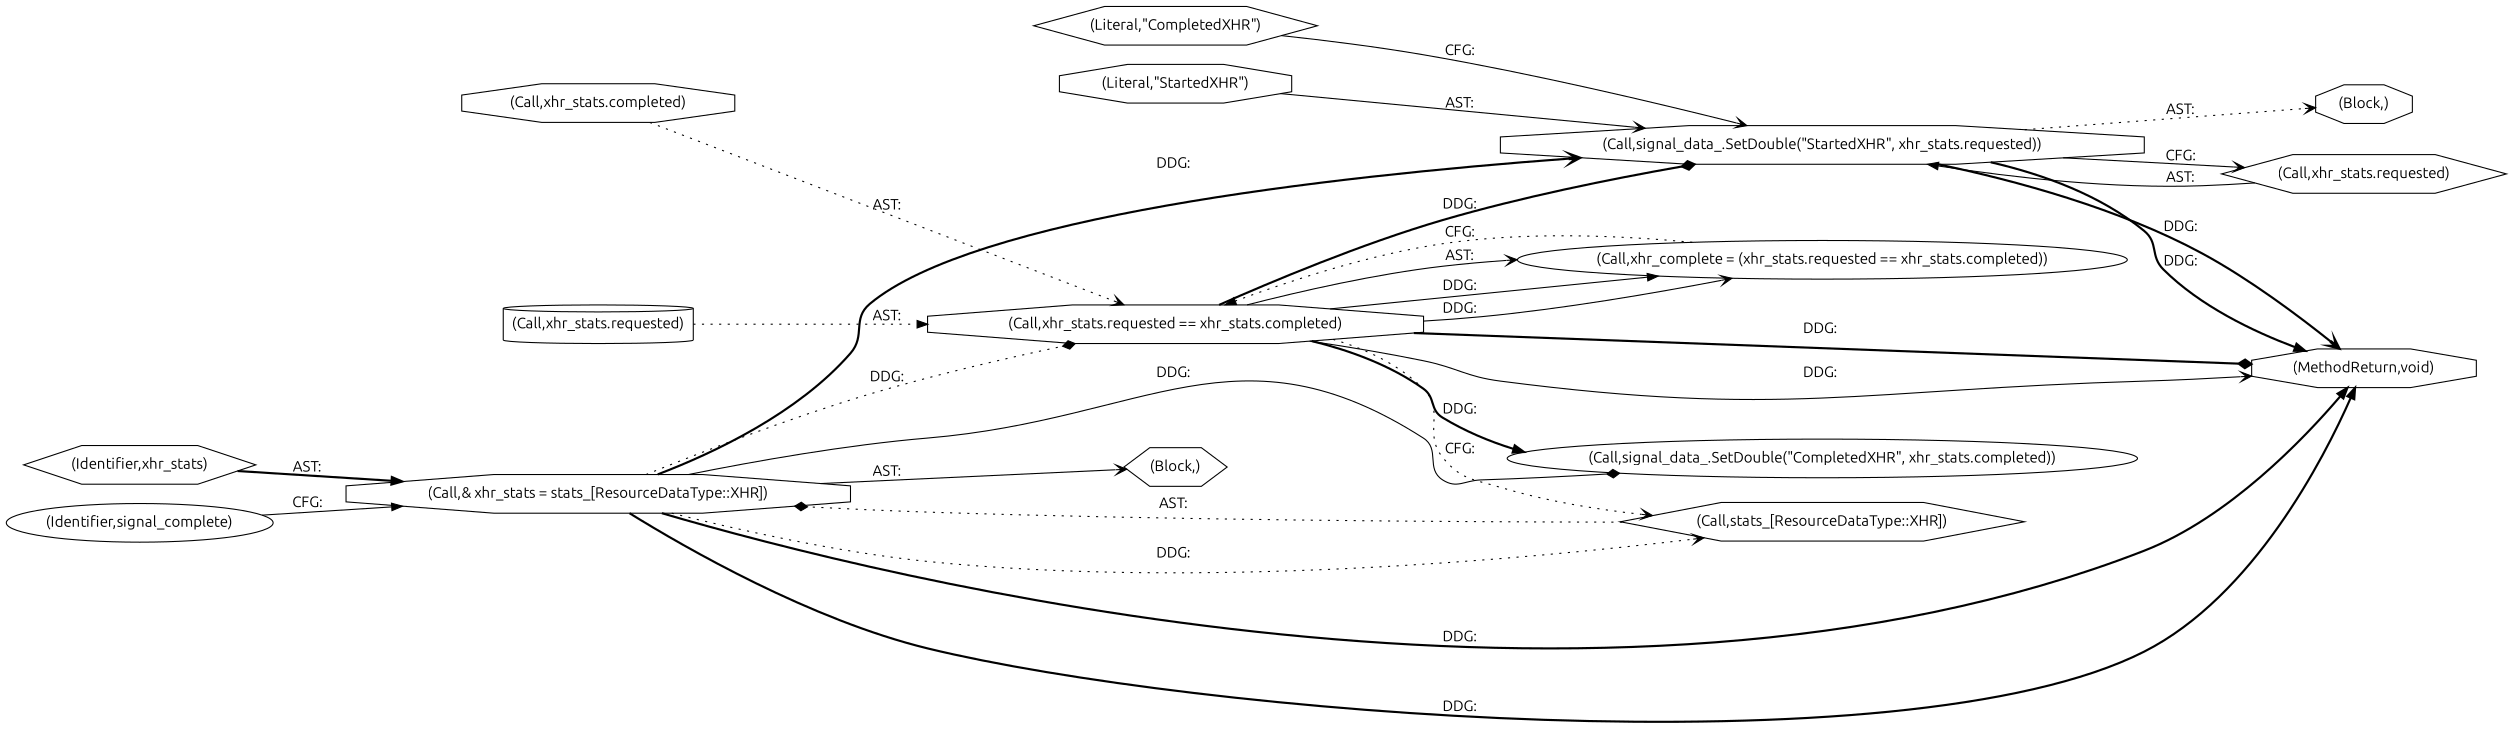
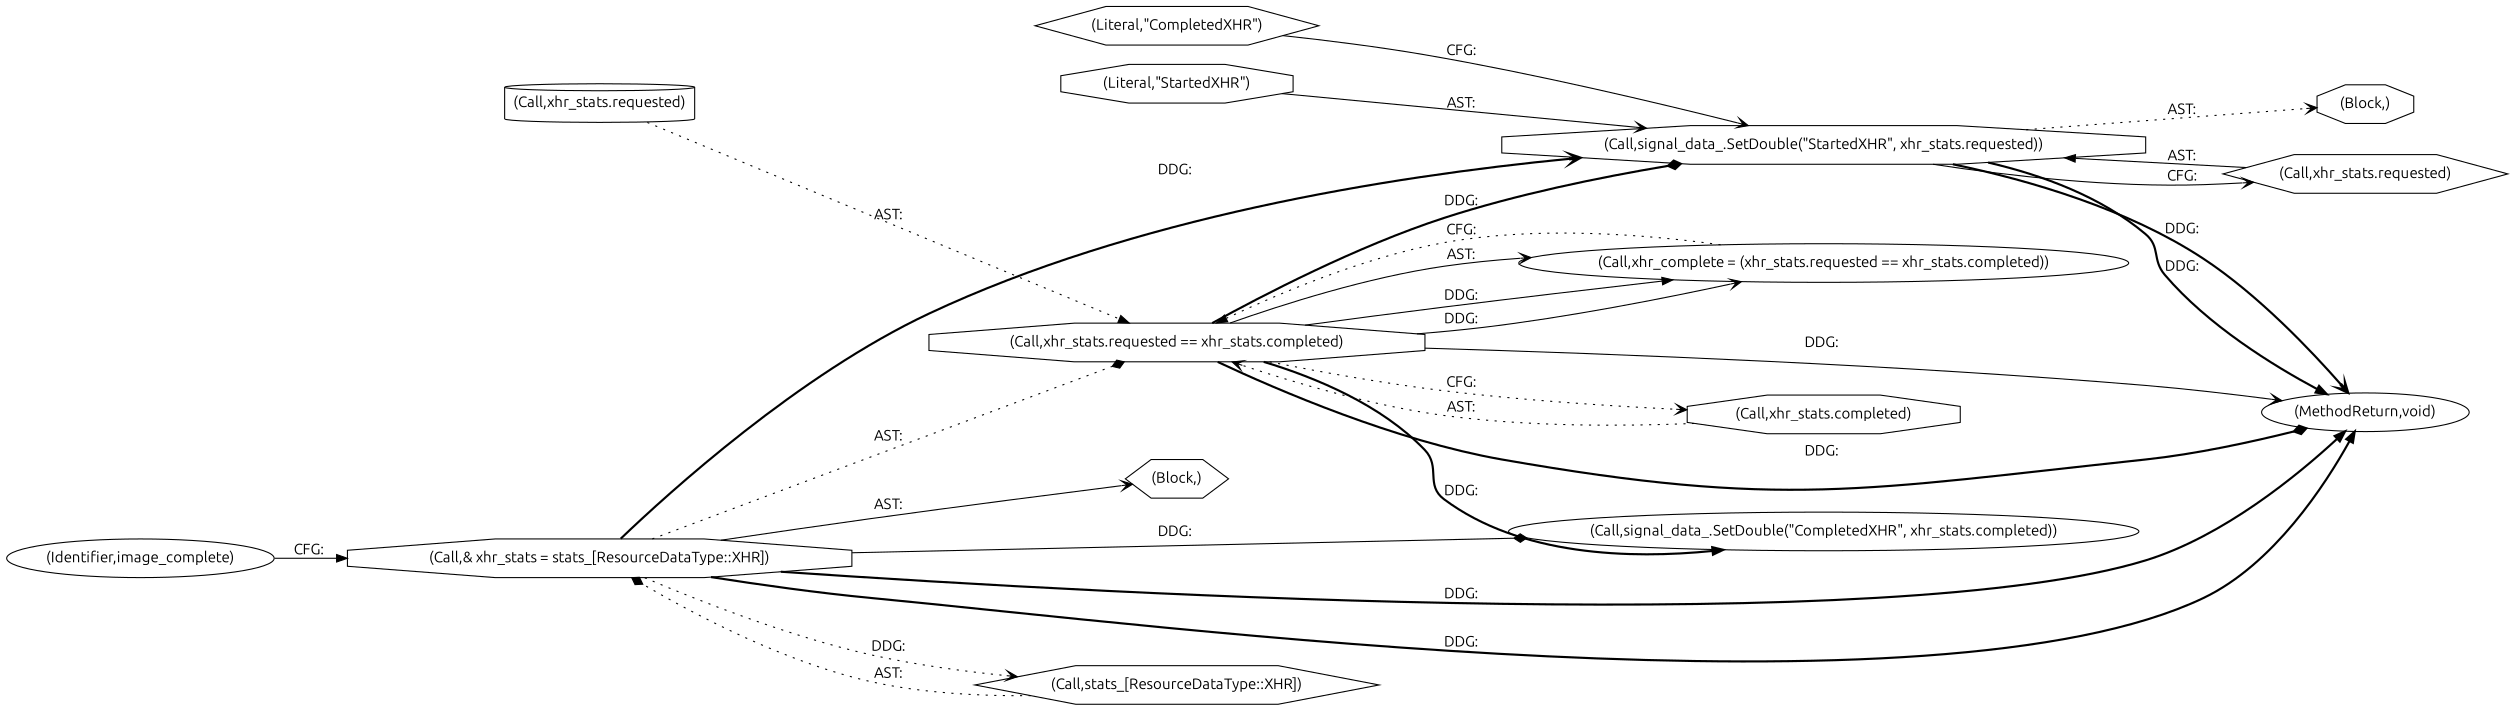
  digraph {
    fontname=Ubuntu
    rankdir=LR
    node [fontname=Ubuntu shape=octagon]
    edge [arrowhead=vee fontname=Ubuntu style=solid]
    n1 [label="(Call,signal_data_.SetDouble(\"StartedXHR\", xhr_stats.requested))"]
-   n2 [label="(MethodReturn,void)"]
+   n2 [label="(MethodReturn,void)" shape=ellipse]
    n3 [label="(Block,)"]
    n4 [label="(Call,xhr_stats.requested)" shape=hexagon]
    n5 [label="(Call,& xhr_stats = stats_[ResourceDataType::XHR])"]
    n6 [label="(Call,xhr_stats.requested == xhr_stats.completed)"]
    n7 [label="(Call,signal_data_.SetDouble(\"CompletedXHR\", xhr_stats.completed))" shape=ellipse]
    n8 [label="(Block,)" shape=hexagon]
    n9 [label="(Call,stats_[ResourceDataType::XHR])" shape=hexagon]
    n10 [label="(Call,xhr_complete = (xhr_stats.requested == xhr_stats.completed))" shape=ellipse]
    n11 [label="(Call,xhr_stats.completed)"]
-   n12 [label="(Identifier,xhr_stats)" shape=hexagon]
-   n13 [label="(Identifier,signal_complete)" shape=ellipse]
+   n13 [label="(Identifier,image_complete)" shape=ellipse]
    n14 [label="(Literal,\"CompletedXHR\")" shape=hexagon]
    n15 [label="(Call,xhr_stats.requested)" shape=cylinder]
    n16 [label="(Literal,\"StartedXHR\")"]
    n1 -> n2 [arrowhead=normal label="DDG: " style=bold]
    n1 -> n2 [label="DDG: " style=bold]
    n1 -> n3 [label="AST: " style=dotted]
    n1 -> n4 [label="CFG: "]
    n4 -> n1 [arrowhead=normal label="AST: "]
    n5 -> n1 [label="DDG: " style=bold]
    n5 -> n2 [arrowhead=normal label="DDG: " style=bold]
    n5 -> n2 [arrowhead=normal label="DDG: " style=bold]
-   n5 -> n6 [arrowhead=diamond label="DDG: " style=dotted]
+   n5 -> n6 [arrowhead=diamond label="AST: " style=dotted]
    n5 -> n7 [arrowhead=diamond label="DDG: "]
    n5 -> n8 [label="AST: "]
    n5 -> n9 [label="DDG: " style=dotted]
    n6 -> n1 [arrowhead=diamond label="DDG: " style=bold]
    n6 -> n2 [arrowhead=diamond label="DDG: " style=bold]
    n6 -> n2 [label="DDG: "]
    n6 -> n7 [arrowhead=normal label="DDG: " style=bold]
    n6 -> n10 [label="AST: "]
    n6 -> n10 [arrowhead=normal label="DDG: "]
    n6 -> n10 [label="DDG: "]
-   n6 -> n9 [label="CFG: " style=dotted]
+   n6 -> n11 [label="CFG: " style=dotted]
    n9 -> n5 [arrowhead=diamond label="AST: " style=dotted]
    n10 -> n6 [arrowhead=normal label="CFG: " style=dotted]
    n11 -> n6 [label="AST: " style=dotted]
-   n12 -> n5 [arrowhead=normal label="AST: " style=bold]
    n13 -> n5 [arrowhead=normal label="CFG: "]
    n14 -> n1 [label="CFG: "]
    n15 -> n6 [arrowhead=normal label="AST: " style=dotted]
    n16 -> n1 [label="AST: "]
  }
